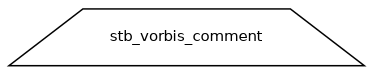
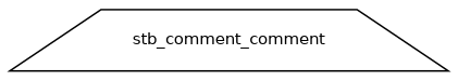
  digraph {
    rankdir=LR
-   n1 [color=black fillcolor=white fontname=Helvetica fontsize=10 height=0.2 label=stb_vorbis_comment shape=trapezium style=filled width=0.4]
+   n1 [color=black fillcolor=white fontname=Helvetica fontsize=10 height=0.2 label=stb_comment_comment shape=trapezium style=filled width=0.4]
  }
